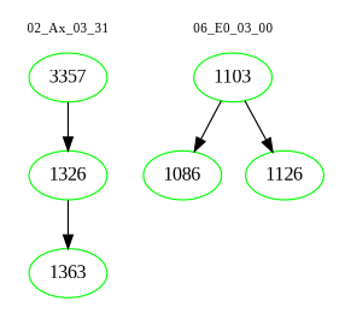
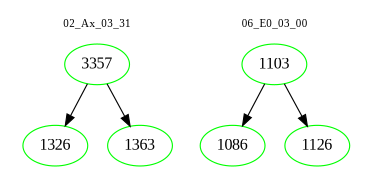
  digraph {
    fontname="Liberation Serif"
    node [color=green fontname="Liberation Serif"]
    edge [color=black fontname="Liberation Serif"]
    n1 [label=3357]
    n2 [label=1326]
    n3 [label=1363]
    n4 [label=1103]
    n5 [label=1086]
    n6 [label=1126]
    subgraph cluster_1 {
      color=white
      fontsize=10
      label="02_Ax_03_31"
      n1
      n2
      n3
    }
    subgraph cluster_2 {
      color=white
      fontsize=10
      label="06_E0_03_00"
      n4
      n5
      n6
    }
    n1 -> n2
-   n2 -> n3
+   n1 -> n3
    n4 -> n5
    n4 -> n6
  }
